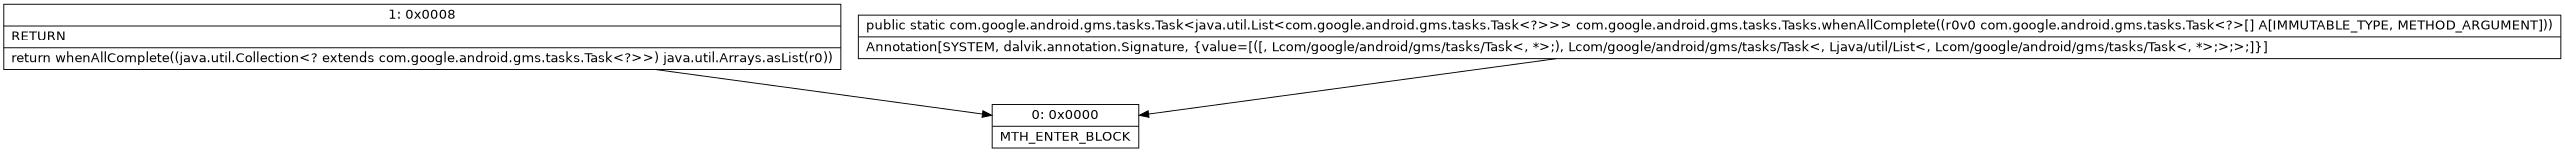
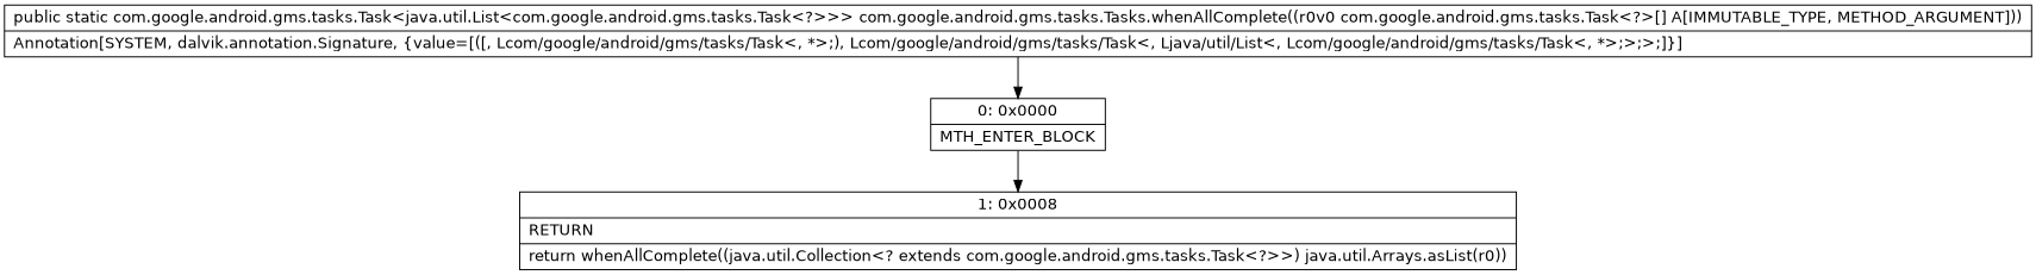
  digraph {
    fontname="DejaVu Sans"
    node [shape=record fontname="DejaVu Sans"]
    edge [fontname="DejaVu Sans"]
    n1 [label="{0\:\ 0x0000|MTH_ENTER_BLOCK\l}"]
    n2 [label="{1\:\ 0x0008|RETURN\l|return whenAllComplete((java.util.Collection\<? extends com.google.android.gms.tasks.Task\<?\>\>) java.util.Arrays.asList(r0))\l}"]
    n3 [label="{public static com.google.android.gms.tasks.Task\<java.util.List\<com.google.android.gms.tasks.Task\<?\>\>\> com.google.android.gms.tasks.Tasks.whenAllComplete((r0v0 com.google.android.gms.tasks.Task\<?\>[] A[IMMUTABLE_TYPE, METHOD_ARGUMENT]))  | Annotation[SYSTEM, dalvik.annotation.Signature, \{value=[([, Lcom\/google\/android\/gms\/tasks\/Task\<, *\>;), Lcom\/google\/android\/gms\/tasks\/Task\<, Ljava\/util\/List\<, Lcom\/google\/android\/gms\/tasks\/Task\<, *\>;\>;\>;]\}]\l}"]
-   n2 -> n1
+   n1 -> n2
    n3 -> n1
  }
